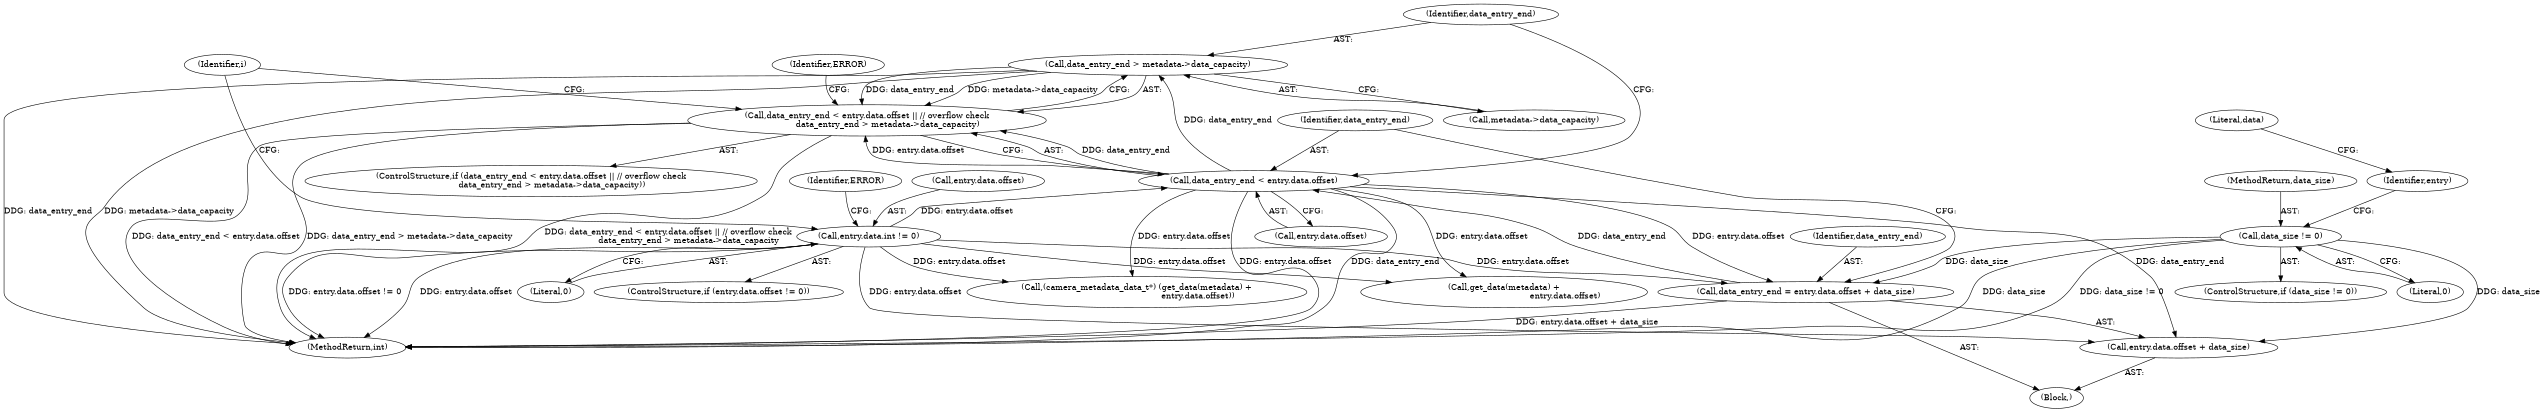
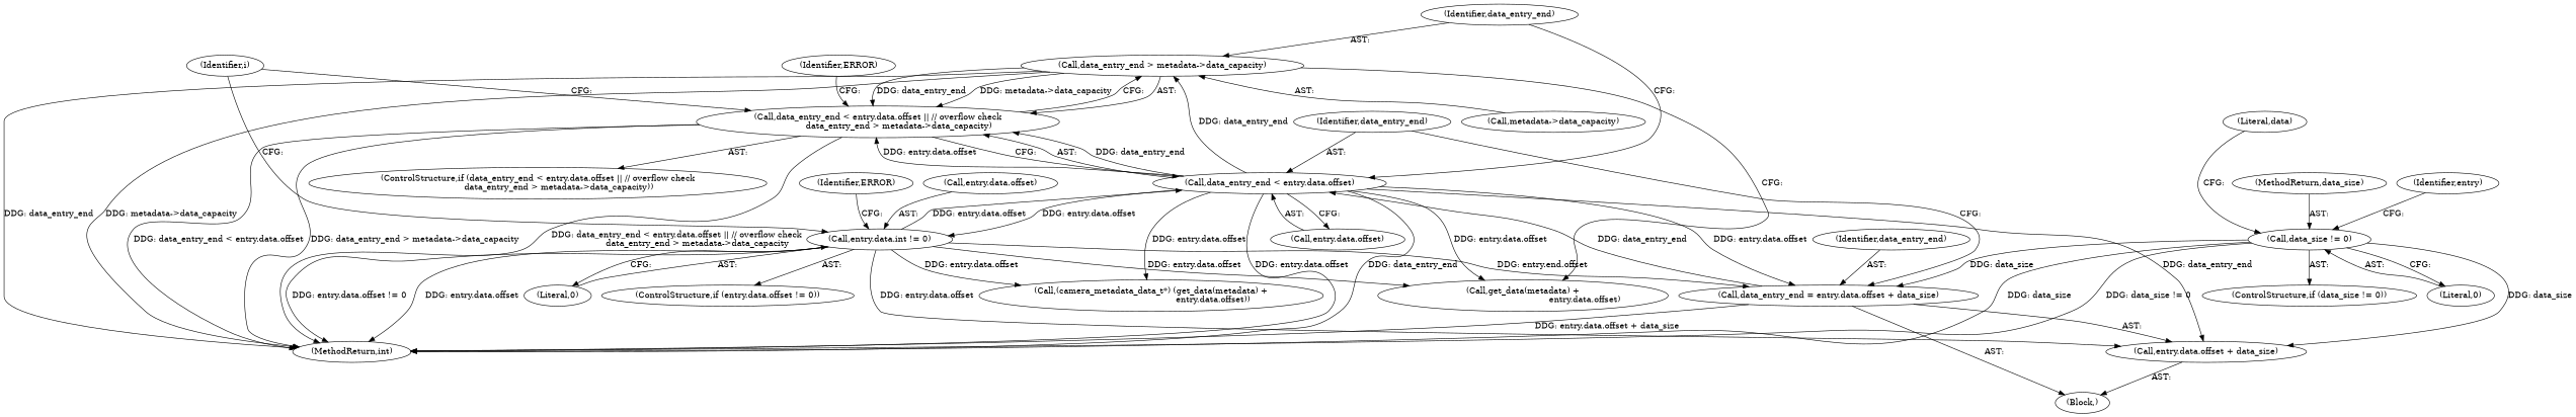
  digraph {
    n1 [label="(Call,data_entry_end > metadata->data_capacity)"]
    n2 [label="(Call,data_entry_end < entry.data.offset || // overflow check\n                data_entry_end > metadata->data_capacity)"]
    n3 [label="(MethodReturn,int)"]
    n4 [label="(Call,metadata->data_capacity)"]
    n5 [label="(Call,data_entry_end < entry.data.offset)"]
    n6 [label="(ControlStructure,if (data_entry_end < entry.data.offset || // overflow check\n                data_entry_end > metadata->data_capacity))"]
    n7 [label="(Call,data_entry_end = entry.data.offset + data_size)"]
    n8 [label="(Call,entry.data.int != 0)"]
    n9 [label="(Call,(camera_metadata_data_t*) (get_data(metadata) +\n                                               entry.data.offset))"]
    n10 [label="(Call,entry.data.offset + data_size)"]
    n11 [label="(Call,entry.data.offset)"]
    n12 [label="(Call,get_data(metadata) +\n                                               entry.data.offset)"]
    n13 [label="(Block,)"]
    n14 [label="(Literal,0)"]
    n15 [label="(ControlStructure,if (entry.data.offset != 0))"]
    n16 [label="(Call,data_size != 0)"]
    n17 [label="(ControlStructure,if (data_size != 0))"]
    n18 [label="(Literal,0)"]
    n19 [label="(Identifier,ERROR)"]
    n20 [label="(Identifier,i)"]
    n21 [label="(Call,entry.data.offset)"]
    n22 [label="(Identifier,entry)"]
    n23 [label="(MethodReturn,data_size)"]
    n24 [label="(Identifier,ERROR)"]
    n25 [label="(Identifier,data_entry_end)"]
    n26 [label="(Identifier,data_entry_end)"]
    n27 [label="(Literal,data)"]
    n28 [label="(Identifier,data_entry_end)"]
    n1 -> n2 [label="AST: "]
    n1 -> n2 [label="DDG: data_entry_end"]
    n1 -> n2 [label="DDG: metadata->data_capacity"]
    n1 -> n3 [label="DDG: metadata->data_capacity"]
    n1 -> n3 [label="DDG: data_entry_end"]
-   n1 -> n4 [label="CFG: "]
+   n1 -> n12 [label="CFG: "]
    n2 -> n1 [label="CFG: "]
    n2 -> n3 [label="DDG: data_entry_end < entry.data.offset"]
    n2 -> n3 [label="DDG: data_entry_end > metadata->data_capacity"]
    n2 -> n3 [label="DDG: data_entry_end < entry.data.offset || // overflow check\n                data_entry_end > metadata->data_capacity"]
    n2 -> n5 [label="CFG: "]
    n2 -> n6 [label="AST: "]
    n4 -> n1 [label="AST: "]
    n5 -> n1 [label="DDG: data_entry_end"]
    n5 -> n2 [label="AST: "]
    n5 -> n2 [label="DDG: data_entry_end"]
    n5 -> n2 [label="DDG: entry.data.offset"]
    n5 -> n3 [label="DDG: entry.data.offset"]
    n5 -> n3 [label="DDG: data_entry_end"]
    n5 -> n7 [label="DDG: entry.data.offset"]
+   n5 -> n8 [label="DDG: entry.data.offset"]
    n5 -> n9 [label="DDG: entry.data.offset"]
    n5 -> n10 [label="DDG: data_entry_end"]
    n5 -> n11 [label="CFG: "]
    n5 -> n12 [label="DDG: entry.data.offset"]
    n7 -> n3 [label="DDG: entry.data.offset + data_size"]
    n7 -> n5 [label="DDG: data_entry_end"]
    n7 -> n10 [label="AST: "]
    n7 -> n13 [label="AST: "]
    n8 -> n3 [label="DDG: entry.data.offset != 0"]
    n8 -> n3 [label="DDG: entry.data.offset"]
    n8 -> n5 [label="DDG: entry.data.offset"]
-   n8 -> n7 [label="DDG: entry.data.offset"]
+   n8 -> n7 [label="DDG: entry.end.offset"]
    n8 -> n9 [label="DDG: entry.data.offset"]
    n8 -> n10 [label="DDG: entry.data.offset"]
    n8 -> n12 [label="DDG: entry.data.offset"]
    n8 -> n14 [label="CFG: "]
    n8 -> n15 [label="AST: "]
    n10 -> n13 [label="AST: "]
    n11 -> n5 [label="AST: "]
    n14 -> n8 [label="AST: "]
    n16 -> n3 [label="DDG: data_size"]
    n16 -> n3 [label="DDG: data_size != 0"]
    n16 -> n7 [label="DDG: data_size"]
    n16 -> n10 [label="DDG: data_size"]
    n16 -> n17 [label="AST: "]
    n16 -> n18 [label="CFG: "]
    n18 -> n16 [label="AST: "]
    n19 -> n8 [label="CFG: "]
    n20 -> n2 [label="CFG: "]
    n20 -> n8 [label="CFG: "]
    n21 -> n8 [label="AST: "]
    n22 -> n16 [label="CFG: "]
    n23 -> n16 [label="AST: "]
    n24 -> n2 [label="CFG: "]
    n25 -> n5 [label="AST: "]
    n25 -> n7 [label="CFG: "]
    n26 -> n1 [label="AST: "]
    n26 -> n5 [label="CFG: "]
-   n27 -> n22 [label="CFG: "]
+   n27 -> n16 [label="CFG: "]
    n28 -> n7 [label="AST: "]
  }
